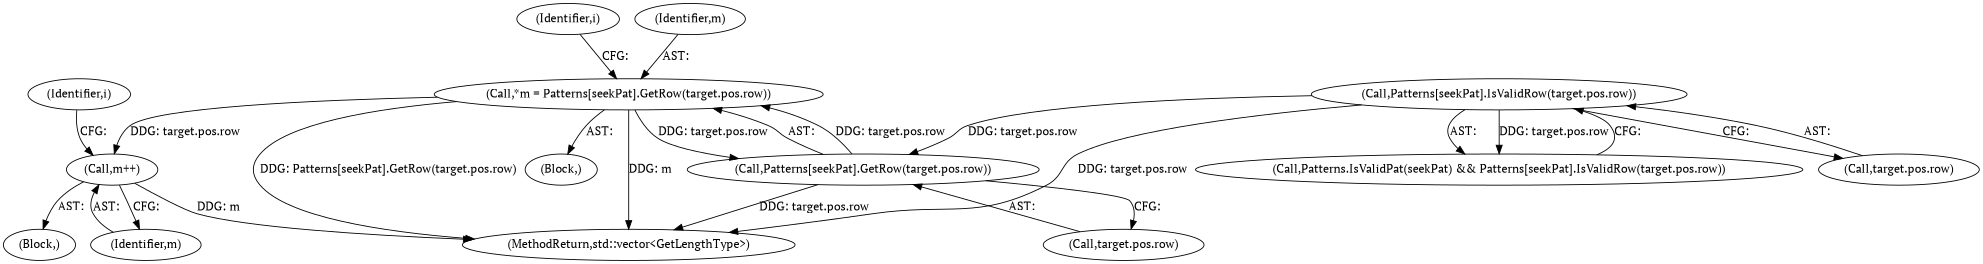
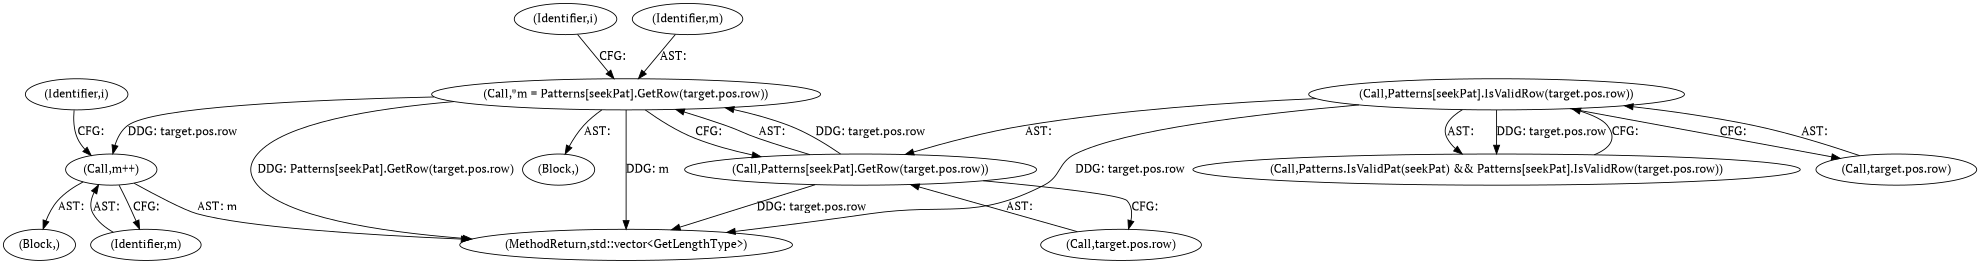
  digraph {
    fontname="PT Serif"
    node [fontname="PT Serif"]
    edge [fontname="PT Serif"]
    n1 [label="(Call,m++)"]
    n2 [label="(Identifier,m)"]
    n3 [label="(MethodReturn,std::vector<GetLengthType>)"]
    n4 [label="(Block,)"]
    n5 [label="(Call,*m = Patterns[seekPat].GetRow(target.pos.row))"]
    n6 [label="(Call,Patterns[seekPat].GetRow(target.pos.row))"]
    n7 [label="(Block,)"]
    n8 [label="(Call,target.pos.row)"]
    n9 [label="(Call,Patterns[seekPat].IsValidRow(target.pos.row))"]
    n10 [label="(Call,Patterns.IsValidPat(seekPat) && Patterns[seekPat].IsValidRow(target.pos.row))"]
    n11 [label="(Call,target.pos.row)"]
    n12 [label="(Identifier,i)"]
    n13 [label="(Identifier,i)"]
    n14 [label="(Identifier,m)"]
    n1 -> n2 [label="CFG: "]
-   n1 -> n3 [label="DDG: m"]
+   n1 -> n3 [label="AST: m"]
    n1 -> n4 [label="AST: "]
    n2 -> n1 [label="AST: "]
    n5 -> n1 [label="DDG: target.pos.row"]
    n5 -> n3 [label="DDG: Patterns[seekPat].GetRow(target.pos.row)"]
    n5 -> n3 [label="DDG: m"]
-   n5 -> n6 [label="DDG: target.pos.row"]
+   n5 -> n6 [label="CFG: "]
    n5 -> n7 [label="AST: "]
    n6 -> n3 [label="DDG: target.pos.row"]
    n6 -> n5 [label="AST: "]
    n6 -> n5 [label="DDG: target.pos.row"]
    n6 -> n8 [label="CFG: "]
    n8 -> n6 [label="AST: "]
    n9 -> n3 [label="DDG: target.pos.row"]
-   n9 -> n6 [label="DDG: target.pos.row"]
+   n9 -> n6 [label="AST: "]
    n9 -> n10 [label="AST: "]
    n9 -> n10 [label="DDG: target.pos.row"]
    n9 -> n11 [label="CFG: "]
    n10 -> n9 [label="CFG: "]
    n11 -> n9 [label="AST: "]
    n12 -> n5 [label="CFG: "]
    n13 -> n1 [label="CFG: "]
    n14 -> n5 [label="AST: "]
  }
